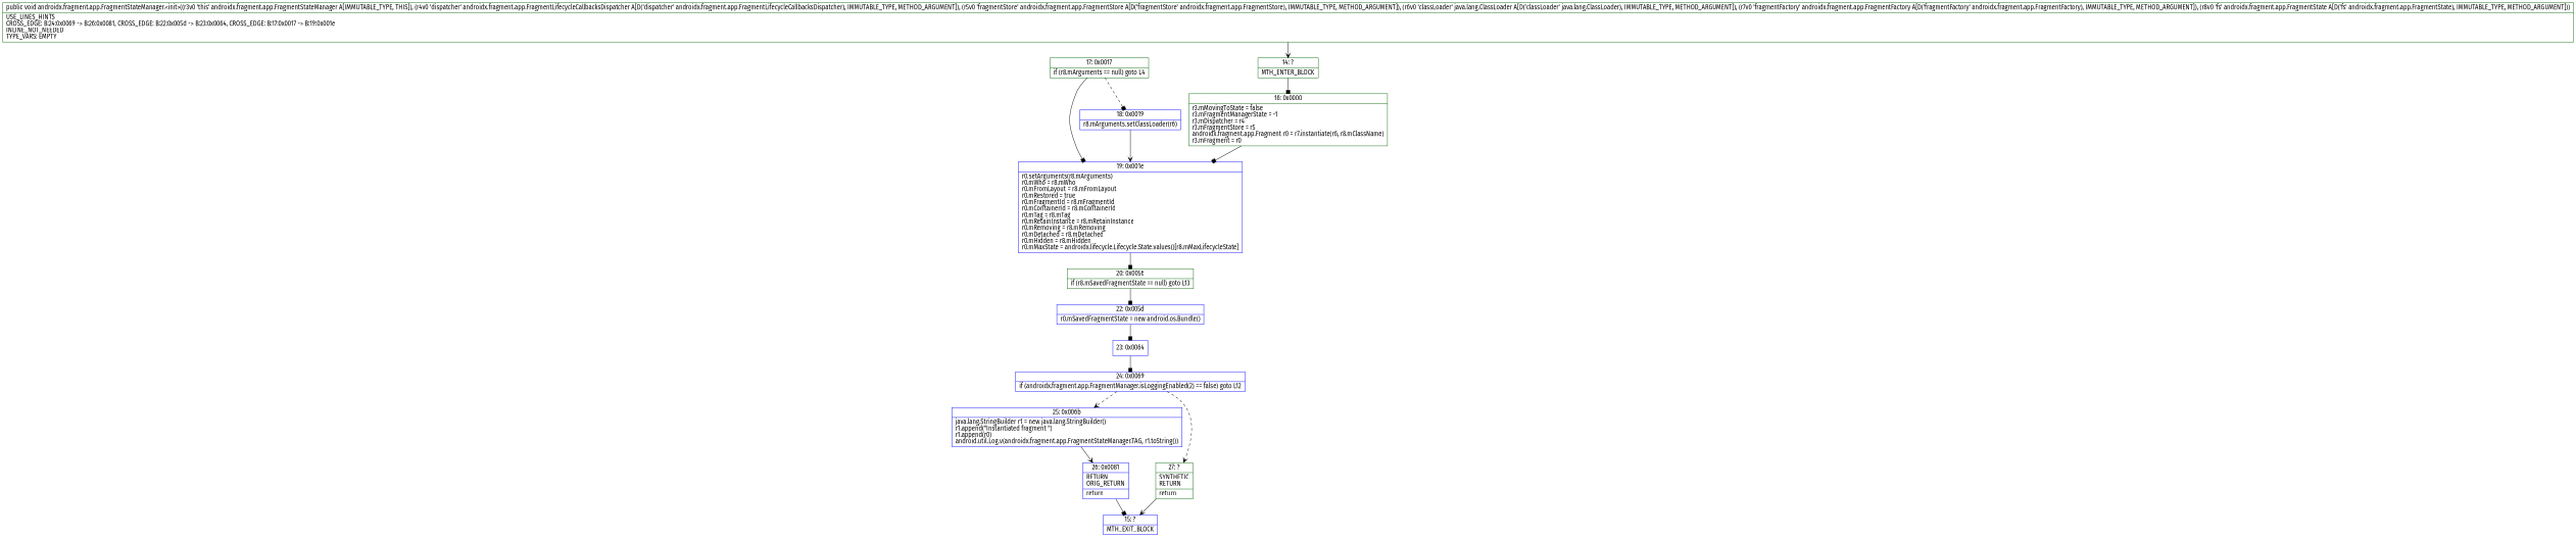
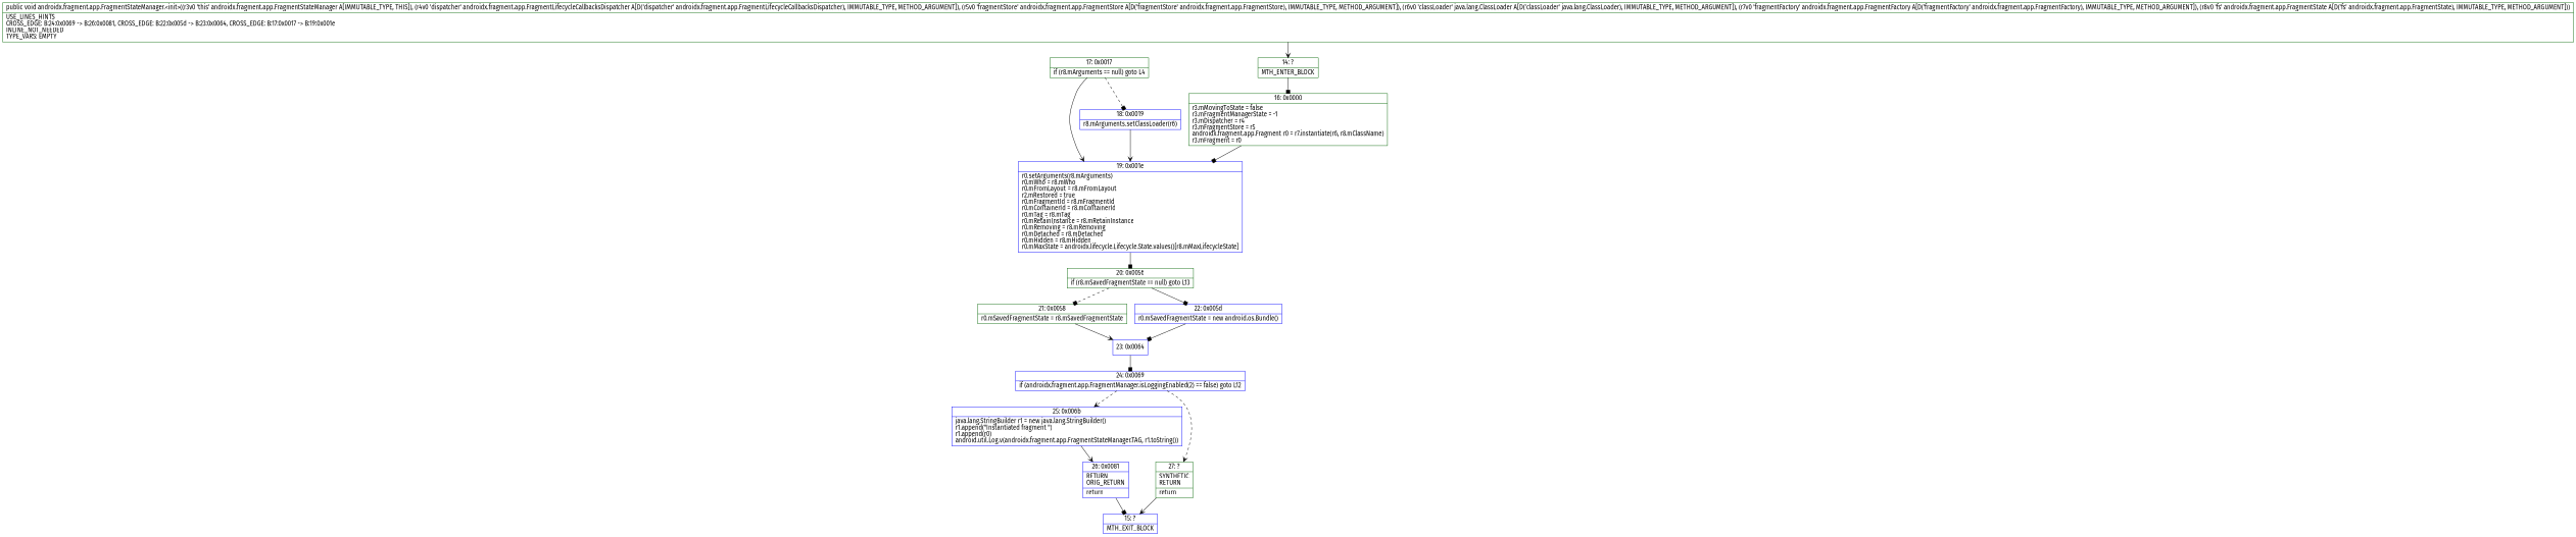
  digraph {
    fontname="Fira Sans"
    node [color=blue fontname="Fira Sans" shape=record]
    edge [arrowhead=box fontname="Fira Sans"]
    n1 [color=darkgreen label="{14\:\ ?|MTH_ENTER_BLOCK\l}"]
    n2 [color=darkgreen label="{16\:\ 0x0000|r3.mMovingToState = false\lr3.mFragmentManagerState = \-1\lr3.mDispatcher = r4\lr3.mFragmentStore = r5\landroidx.fragment.app.Fragment r0 = r7.instantiate(r6, r8.mClassName)\lr3.mFragment = r0\l}"]
-   n3 [label="{19\:\ 0x001e|r0.setArguments(r8.mArguments)\lr0.mWho = r8.mWho\lr0.mFromLayout = r8.mFromLayout\lr0.mRestored = true\lr0.mFragmentId = r8.mFragmentId\lr0.mContainerId = r8.mContainerId\lr0.mTag = r8.mTag\lr0.mRetainInstance = r8.mRetainInstance\lr0.mRemoving = r8.mRemoving\lr0.mDetached = r8.mDetached\lr0.mHidden = r8.mHidden\lr0.mMaxState = androidx.lifecycle.Lifecycle.State.values()[r8.mMaxLifecycleState]\l}"]
+   n3 [label="{19\:\ 0x001e|r0.setArguments(r8.mArguments)\lr0.mWho = r8.mWho\lr0.mFromLayout = r8.mFromLayout\lr2.mRestored = true\lr0.mFragmentId = r8.mFragmentId\lr0.mContainerId = r8.mContainerId\lr0.mTag = r8.mTag\lr0.mRetainInstance = r8.mRetainInstance\lr0.mRemoving = r8.mRemoving\lr0.mDetached = r8.mDetached\lr0.mHidden = r8.mHidden\lr0.mMaxState = androidx.lifecycle.Lifecycle.State.values()[r8.mMaxLifecycleState]\l}"]
    n4 [color=darkgreen label="{17\:\ 0x0017|if (r8.mArguments == null) goto L4\l}"]
    n5 [label="{18\:\ 0x0019|r8.mArguments.setClassLoader(r6)\l}"]
    n6 [color=darkgreen label="{20\:\ 0x0056|if (r8.mSavedFragmentState == null) goto L13\l}"]
+   n7 [color=darkgreen label="{21\:\ 0x0058|r0.mSavedFragmentState = r8.mSavedFragmentState\l}"]
    n8 [label="{22\:\ 0x005d|r0.mSavedFragmentState = new android.os.Bundle()\l}"]
    n9 [label="{23\:\ 0x0064}"]
    n10 [label="{24\:\ 0x0069|if (androidx.fragment.app.FragmentManager.isLoggingEnabled(2) == false) goto L12\l}"]
    n11 [label="{25\:\ 0x006b|java.lang.StringBuilder r1 = new java.lang.StringBuilder()\lr1.append(\"Instantiated fragment \")\lr1.append(r0)\landroid.util.Log.v(androidx.fragment.app.FragmentStateManager.TAG, r1.toString())\l}"]
    n12 [color=darkgreen label="{27\:\ ?|SYNTHETIC\lRETURN\l|return\l}"]
    n13 [label="{26\:\ 0x0081|RETURN\lORIG_RETURN\l|return\l}"]
    n14 [label="{15\:\ ?|MTH_EXIT_BLOCK\l}"]
    n15 [color=darkgreen label="{public void androidx.fragment.app.FragmentStateManager.\<init\>((r3v0 'this' androidx.fragment.app.FragmentStateManager A[IMMUTABLE_TYPE, THIS]), (r4v0 'dispatcher' androidx.fragment.app.FragmentLifecycleCallbacksDispatcher A[D('dispatcher' androidx.fragment.app.FragmentLifecycleCallbacksDispatcher), IMMUTABLE_TYPE, METHOD_ARGUMENT]), (r5v0 'fragmentStore' androidx.fragment.app.FragmentStore A[D('fragmentStore' androidx.fragment.app.FragmentStore), IMMUTABLE_TYPE, METHOD_ARGUMENT]), (r6v0 'classLoader' java.lang.ClassLoader A[D('classLoader' java.lang.ClassLoader), IMMUTABLE_TYPE, METHOD_ARGUMENT]), (r7v0 'fragmentFactory' androidx.fragment.app.FragmentFactory A[D('fragmentFactory' androidx.fragment.app.FragmentFactory), IMMUTABLE_TYPE, METHOD_ARGUMENT]), (r8v0 'fs' androidx.fragment.app.FragmentState A[D('fs' androidx.fragment.app.FragmentState), IMMUTABLE_TYPE, METHOD_ARGUMENT]))  | USE_LINES_HINTS\lCROSS_EDGE: B:24:0x0069 \-\> B:26:0x0081, CROSS_EDGE: B:22:0x005d \-\> B:23:0x0064, CROSS_EDGE: B:17:0x0017 \-\> B:19:0x001e\lINLINE_NOT_NEEDED\lTYPE_VARS: EMPTY\l}"]
    n1 -> n2
    n2 -> n3
    n3 -> n6
-   n4 -> n3
+   n4 -> n3 [arrowhead=vee]
    n4 -> n5 [style=dashed]
    n5 -> n3 [arrowhead=vee]
+   n6 -> n7 [style=dashed]
    n6 -> n8
+   n7 -> n9 [arrowhead=vee]
    n8 -> n9
    n9 -> n10
    n10 -> n11 [arrowhead=vee style=dashed]
    n10 -> n12 [arrowhead=vee style=dashed]
    n11 -> n13 [arrowhead=vee]
    n12 -> n14 [arrowhead=vee]
    n13 -> n14
    n15 -> n1 [arrowhead=vee]
  }
